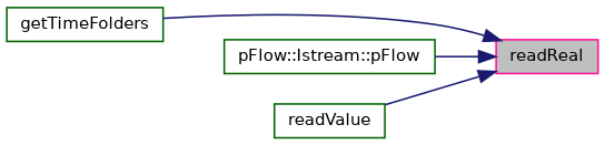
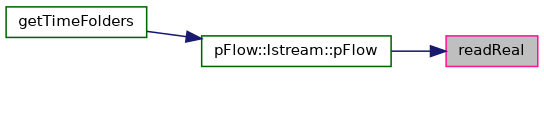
  digraph {
    rankdir=RL
    node [color=darkgreen fillcolor=white fontname=Helvetica fontsize=10 shape=record style=filled]
    edge [color=midnightblue dir=back fontname=Helvetica fontsize=10 labelfontname=Helvetica labelfontsize=10 style=solid]
    n1 [color=deeppink fillcolor=grey75 fontcolor=black height=0.2 label=readReal width=0.4]
    n2 [height=0.2 label=getTimeFolders width=0.4]
    n3 [height=0.2 label="pFlow::Istream::pFlow" width=0.4]
-   n4 [height=0.2 label=readValue width=0.4]
-   n1 -> n2
+   n3 -> n2
    n1 -> n3
-   n1 -> n4
  }
